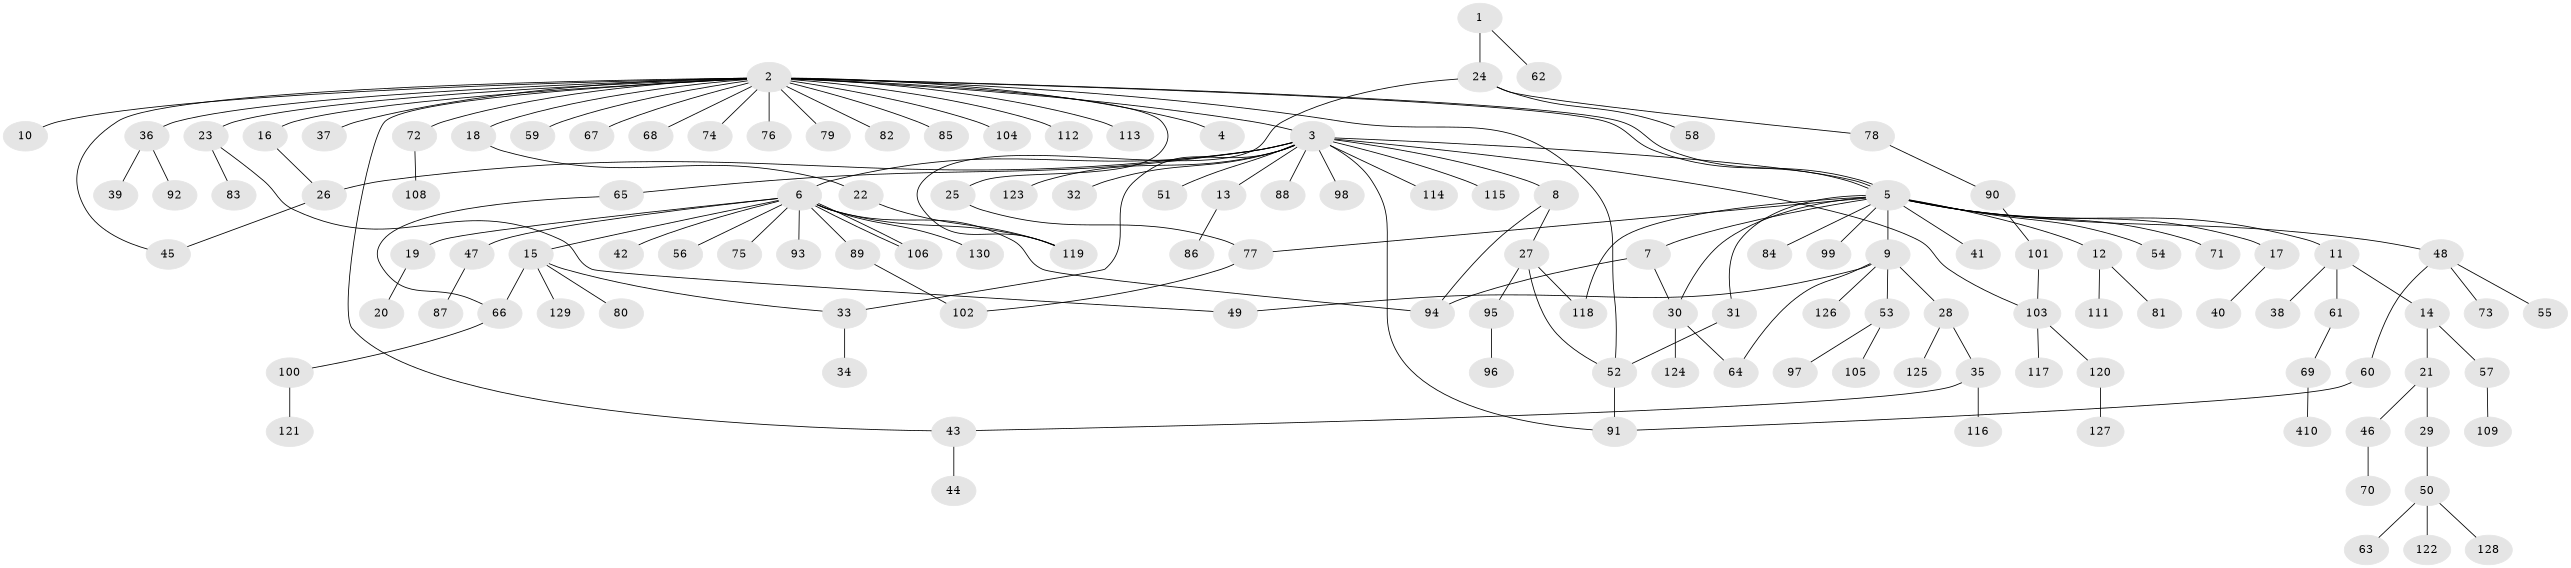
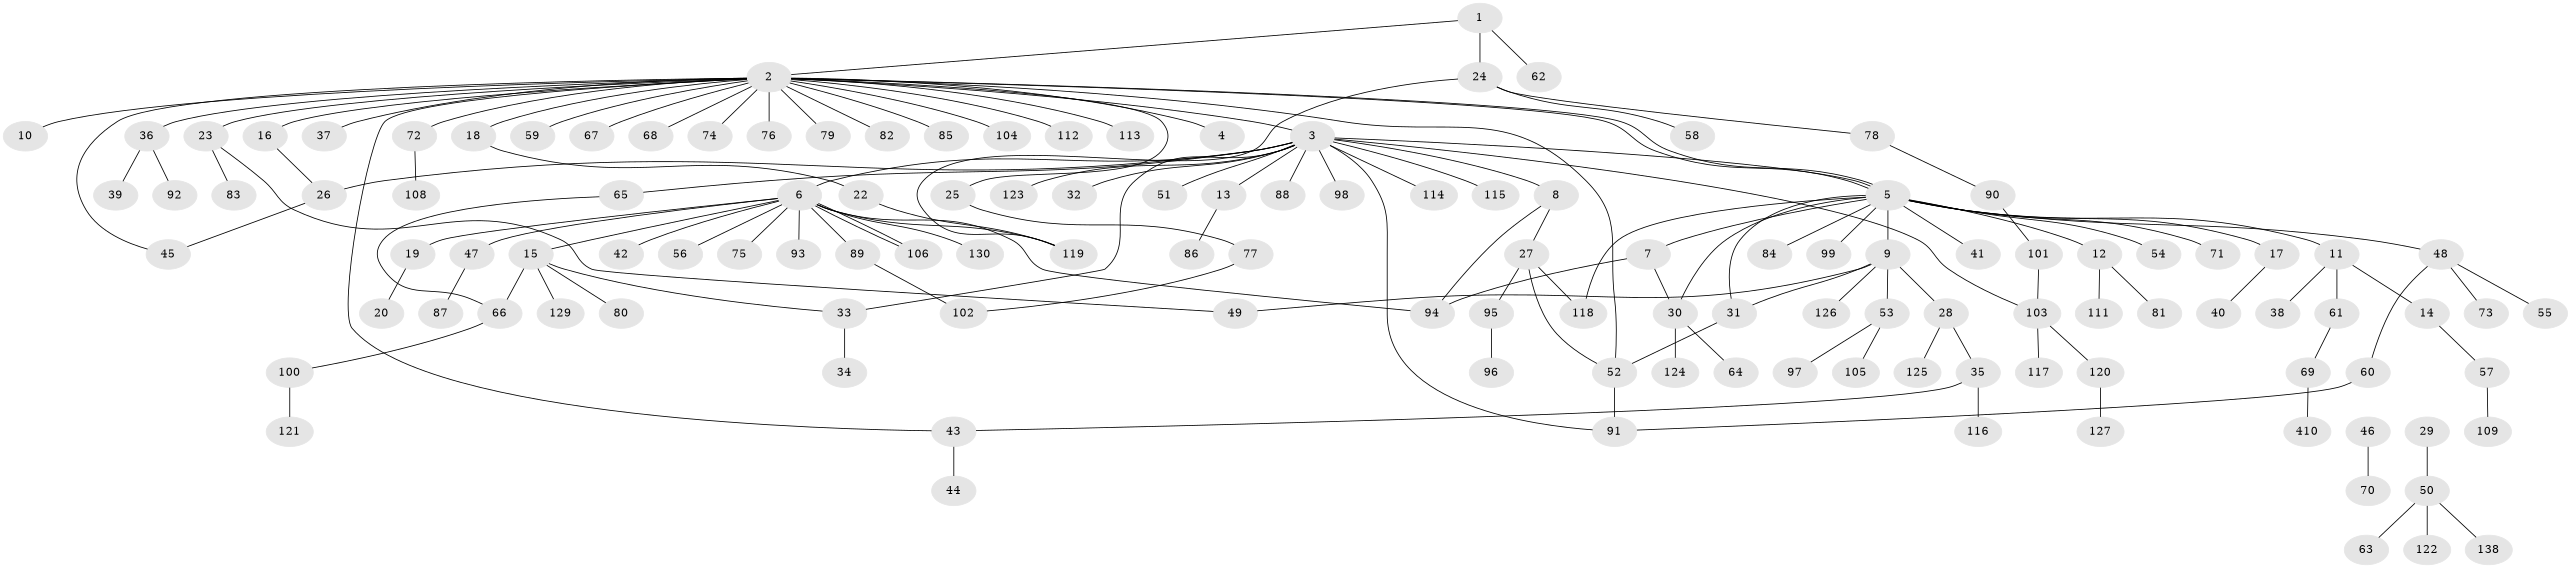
  graph {
    node [color=gray90 style=filled]
    1
    2
    24
    62
    3
    4
    5
    10
    16
    18
    23
    25
    36
    37
    43
    45
    52
    59
    67
    68
    72
    74
    76
    79
    82
    85
    104
    112
    113
    119
    58
    78
    6
    8
    13
    26
    32
    33
    51
    65
    88
    91
    98
    103
    114
    115
    123
    7
    9
    11
    12
    17
    30
    31
    41
    48
    54
    71
    77
    84
    99
    118
    22
    49
    83
    39
    92
    44
    108
    15
    19
    42
    47
    56
    75
    89
    93
    94
    106
    130
    27
    86
    34
    66
    117
    120
    28
    53
    126
    14
    38
    61
    81
    111
    40
    64
    124
    55
    60
    73
    102
    80
    129
    20
    87
    95
    35
    125
    97
    105
-   21
    57
    69
    29
    46
    109
    100
    50
    70
    90
    96
    116
    63
    122
-   128
+   128 [label=138]
    n126 [label=410]
    121
    101
    127
+   1 -- 2
    1 -- 24
    1 -- 62
    2 -- 3
    2 -- 4
    2 -- 5
    2 -- 5
    2 -- 10
    2 -- 16
    2 -- 18
    2 -- 23
    2 -- 25
    2 -- 36
    2 -- 37
    2 -- 43
    2 -- 45
    2 -- 52
    2 -- 59
    2 -- 67
    2 -- 68
    2 -- 72
    2 -- 74
    2 -- 76
    2 -- 79
    2 -- 82
    2 -- 85
    2 -- 104
    2 -- 112
    2 -- 113
    24 -- 119
    24 -- 58
    24 -- 78
    3 -- 5
    3 -- 6
    3 -- 8
    3 -- 13
    3 -- 26
    3 -- 32
    3 -- 33
    3 -- 51
    3 -- 65
    3 -- 88
    3 -- 91
    3 -- 98
    3 -- 103
    3 -- 114
    3 -- 115
    3 -- 123
    5 -- 7
    5 -- 9
    5 -- 11
    5 -- 12
    5 -- 17
    5 -- 30
    5 -- 31
    5 -- 41
    5 -- 48
    5 -- 54
    5 -- 71
-   5 -- 77
    5 -- 84
    5 -- 99
    5 -- 118
    16 -- 26
    18 -- 22
    23 -- 49
    23 -- 83
    25 -- 77
    36 -- 39
    36 -- 92
    43 -- 44
    52 -- 91
    72 -- 108
    78 -- 90
    6 -- 119
    6 -- 15
    6 -- 19
    6 -- 42
    6 -- 47
    6 -- 56
    6 -- 75
    6 -- 89
    6 -- 93
    6 -- 94
    6 -- 106
    6 -- 106
    6 -- 130
    8 -- 94
    8 -- 27
    13 -- 86
    26 -- 45
    33 -- 34
    65 -- 66
    103 -- 117
    103 -- 120
    7 -- 30
    7 -- 94
-   9 -- 64
+   9 -- 31
    9 -- 49
    9 -- 28
    9 -- 53
    9 -- 126
    11 -- 14
    11 -- 38
    11 -- 61
    12 -- 81
    12 -- 111
    17 -- 40
    30 -- 64
    30 -- 124
    31 -- 52
    48 -- 55
    48 -- 60
    48 -- 73
    77 -- 102
    22 -- 119
    15 -- 33
    15 -- 66
    15 -- 80
    15 -- 129
    19 -- 20
    47 -- 87
    89 -- 102
    27 -- 52
    27 -- 118
    27 -- 95
    66 -- 100
    120 -- 127
    28 -- 35
    28 -- 125
    53 -- 97
    53 -- 105
-   14 -- 21
    14 -- 57
    61 -- 69
    60 -- 91
    95 -- 96
    35 -- 43
    35 -- 116
-   21 -- 29
-   21 -- 46
    57 -- 109
    69 -- n126
    29 -- 50
    46 -- 70
    100 -- 121
    50 -- 63
    50 -- 122
    50 -- 128
    90 -- 101
    101 -- 103
  }
